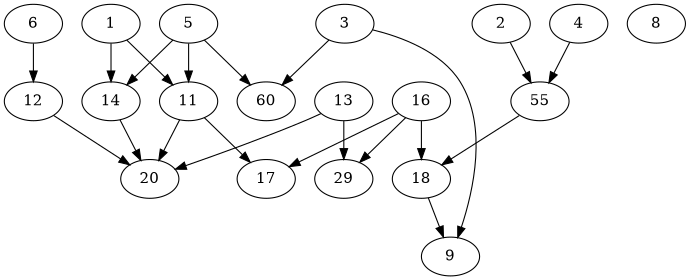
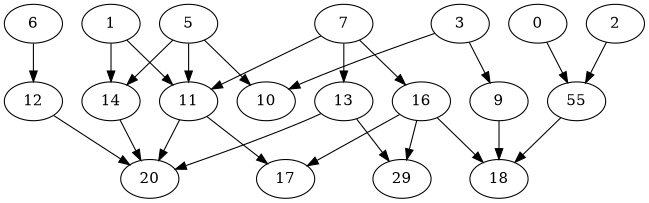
  digraph {
    node [alpha=0.05]
    1 [alpha=0.06 expect_size=17542144]
    11 [alpha=0.12 expect_size=17099776]
    14 [alpha=0.00 expect_size=34199552]
    17 [expect_size=19115008]
    20 [alpha=0.10 expect_size=34959360]
    2 [alpha=0.02 expect_size=52066304]
    n7 [alpha=0.10 expect_size=44895232 label=55]
    18 [alpha=0.20 expect_size=17970176]
    3 [alpha=0.20 expect_size=48504832]
    9 [expect_size=43855872]
-   10 [alpha=0.01 expect_size=22132736 label=60]
-   4 [expect_size=31506432]
+   10 [alpha=0.01 expect_size=22132736]
+   4 [expect_size=31506432 label=0]
    5 [alpha=0.03 expect_size=13679616]
    6 [alpha=0.06 expect_size=36886528]
    12 [alpha=0.08 expect_size=30436352]
+   7 [alpha=0.20 expect_size=30350336]
    13 [alpha=0.17 expect_size=34203648]
    16 [alpha=0.07 expect_size=5928960]
    n19 [alpha=0.16 expect_size=24246272 label=29]
-   8 [alpha=0.03 expect_size=50183168]
    1 -> 11
    1 -> 14
    11 -> 17
    11 -> 20
    14 -> 20
    2 -> n7
    n7 -> 18
    3 -> 9
    3 -> 10
-   18 -> 9
+   9 -> 18
    4 -> n7
    5 -> 11
    5 -> 14
    5 -> 10
    6 -> 12
    12 -> 20
+   7 -> 11
+   7 -> 13
+   7 -> 16
    13 -> 20
    13 -> n19
    16 -> 17
    16 -> 18
    16 -> n19
  }
